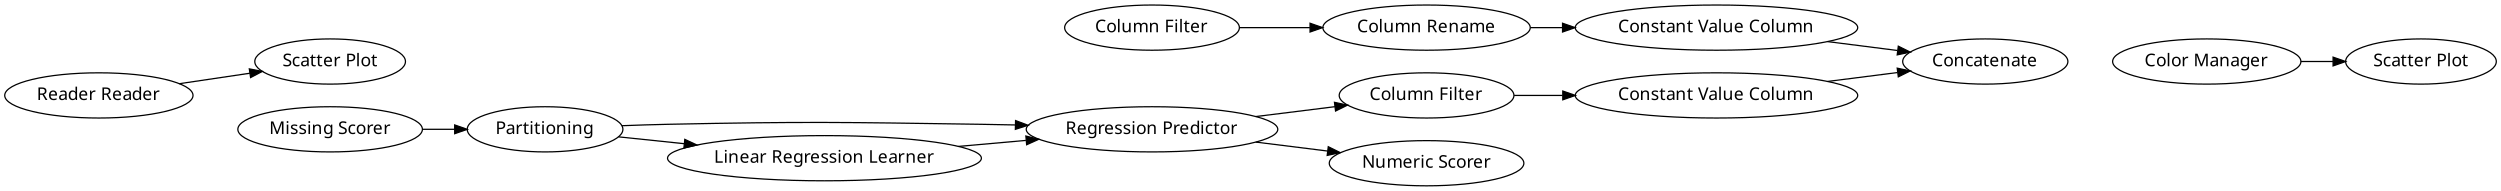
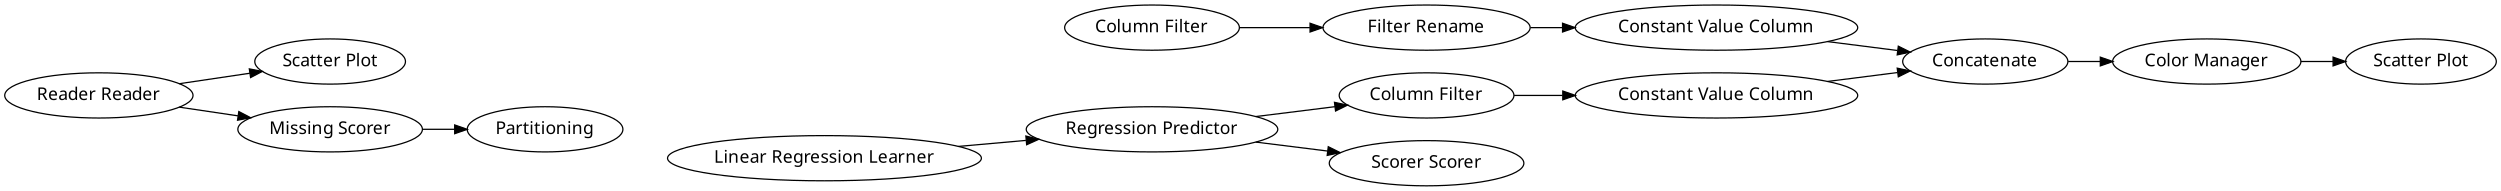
  digraph {
    fontname="Noto Sans"
    rankdir=LR
    node [fontname="Noto Sans"]
    edge [fontname="Noto Sans"]
    n1 [label="Regression Predictor"]
    n2 [label="Column Filter"]
-   n3 [label="Numeric Scorer"]
+   n3 [label="Scorer Scorer"]
    n4 [label="Constant Value Column"]
    n5 [label=Concatenate]
    n6 [label="Linear Regression Learner"]
    n7 [label="Constant Value Column"]
    n8 [label="Color Manager"]
    n9 [label="Scatter Plot"]
-   n10 [label="Column Rename"]
+   n10 [label="Filter Rename"]
    n11 [label="Reader Reader"]
    n12 [label="Scatter Plot"]
    n13 [label="Missing Scorer"]
    n14 [label=Partitioning]
    n15 [label="Column Filter"]
    n1 -> n2
    n1 -> n3
    n2 -> n4
    n4 -> n5
+   n5 -> n8
    n6 -> n1
    n7 -> n5
    n8 -> n9
    n10 -> n7
    n11 -> n12
+   n11 -> n13
    n13 -> n14
-   n14 -> n1
-   n14 -> n6
    n15 -> n10
  }
